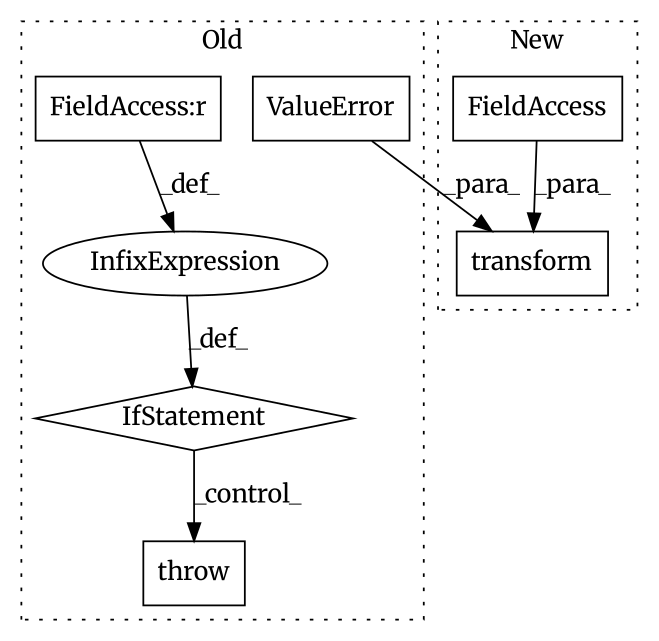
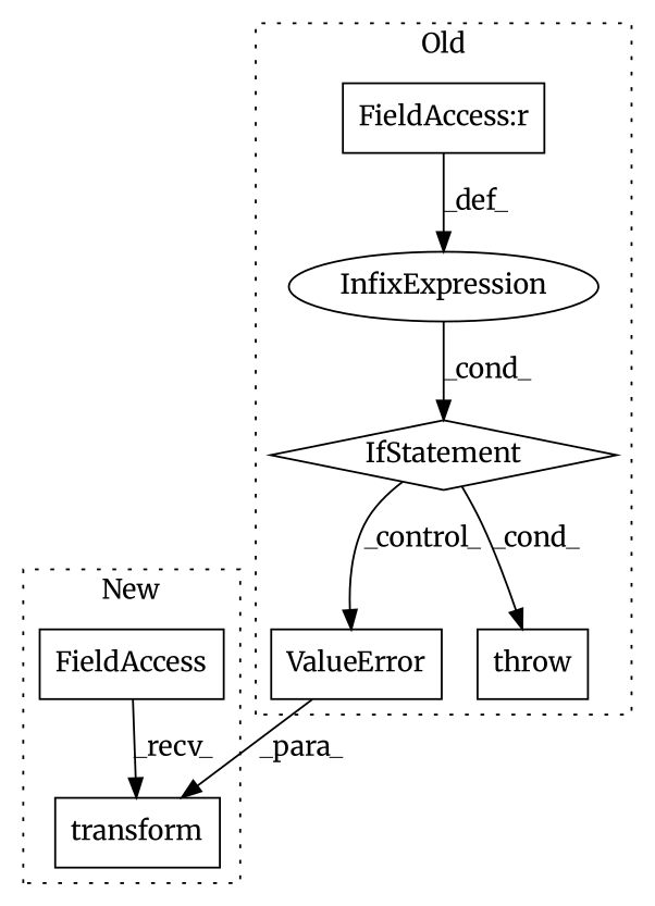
  digraph {
    fontname=Merriweather
    node [a=32 fontname=Merriweather shape=box]
    edge [fontname=Merriweather]
    n1 [l="11,1" label=ValueError s="1195,1262"]
    n2 [a=25 l="4,2" label=IfStatement s="1165,1179" shape=diamond]
    n3 [a=42 label=InfixExpression shape=ellipse]
    n4 [a=27 l=3 label="FieldAccess:r" s=1175]
    n5 [a=53 l=6 label=throw s=1189]
    n6 [l="10,1" label=transform s="1976,1990"]
    n7 [a=22 l=10 label=FieldAccess s=1965]
    subgraph cluster_1 {
      label=Old
      style=dotted
      n1
      n2
      n3
      n4
      n5
    }
    subgraph cluster_2 {
      label=New
      style=dotted
      n6
      n7
    }
    n1 -> n6 [label=_para_]
-   n2 -> n5 [label=_control_]
-   n3 -> n2 [label=_def_]
+   n2 -> n1 [label=_control_]
+   n2 -> n5 [label=_cond_]
+   n3 -> n2 [label=_cond_]
    n4 -> n3 [label=_def_]
-   n7 -> n6 [label=_para_]
+   n7 -> n6 [label=_recv_]
  }
